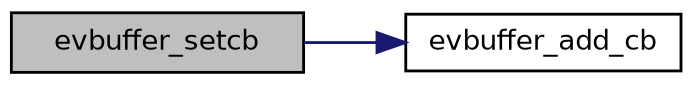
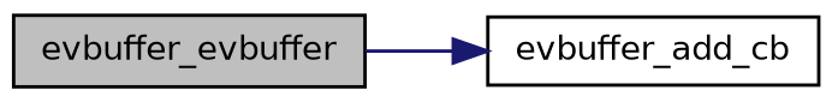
  digraph {
    rankdir=LR
    node [color=black fontname=Helvetica fontsize=10 shape=record style=filled]
-   n1 [fillcolor=grey75 fontcolor=black height=0.2 label=evbuffer_setcb width=0.4]
+   n1 [fillcolor=grey75 fontcolor=black height=0.2 label=evbuffer_evbuffer width=0.4]
    n2 [fillcolor=white height=0.2 label=evbuffer_add_cb width=0.4]
    n1 -> n2 [color=midnightblue fontname=Helvetica fontsize=10 labelfontname=Helvetica labelfontsize=10 style=solid]
  }
